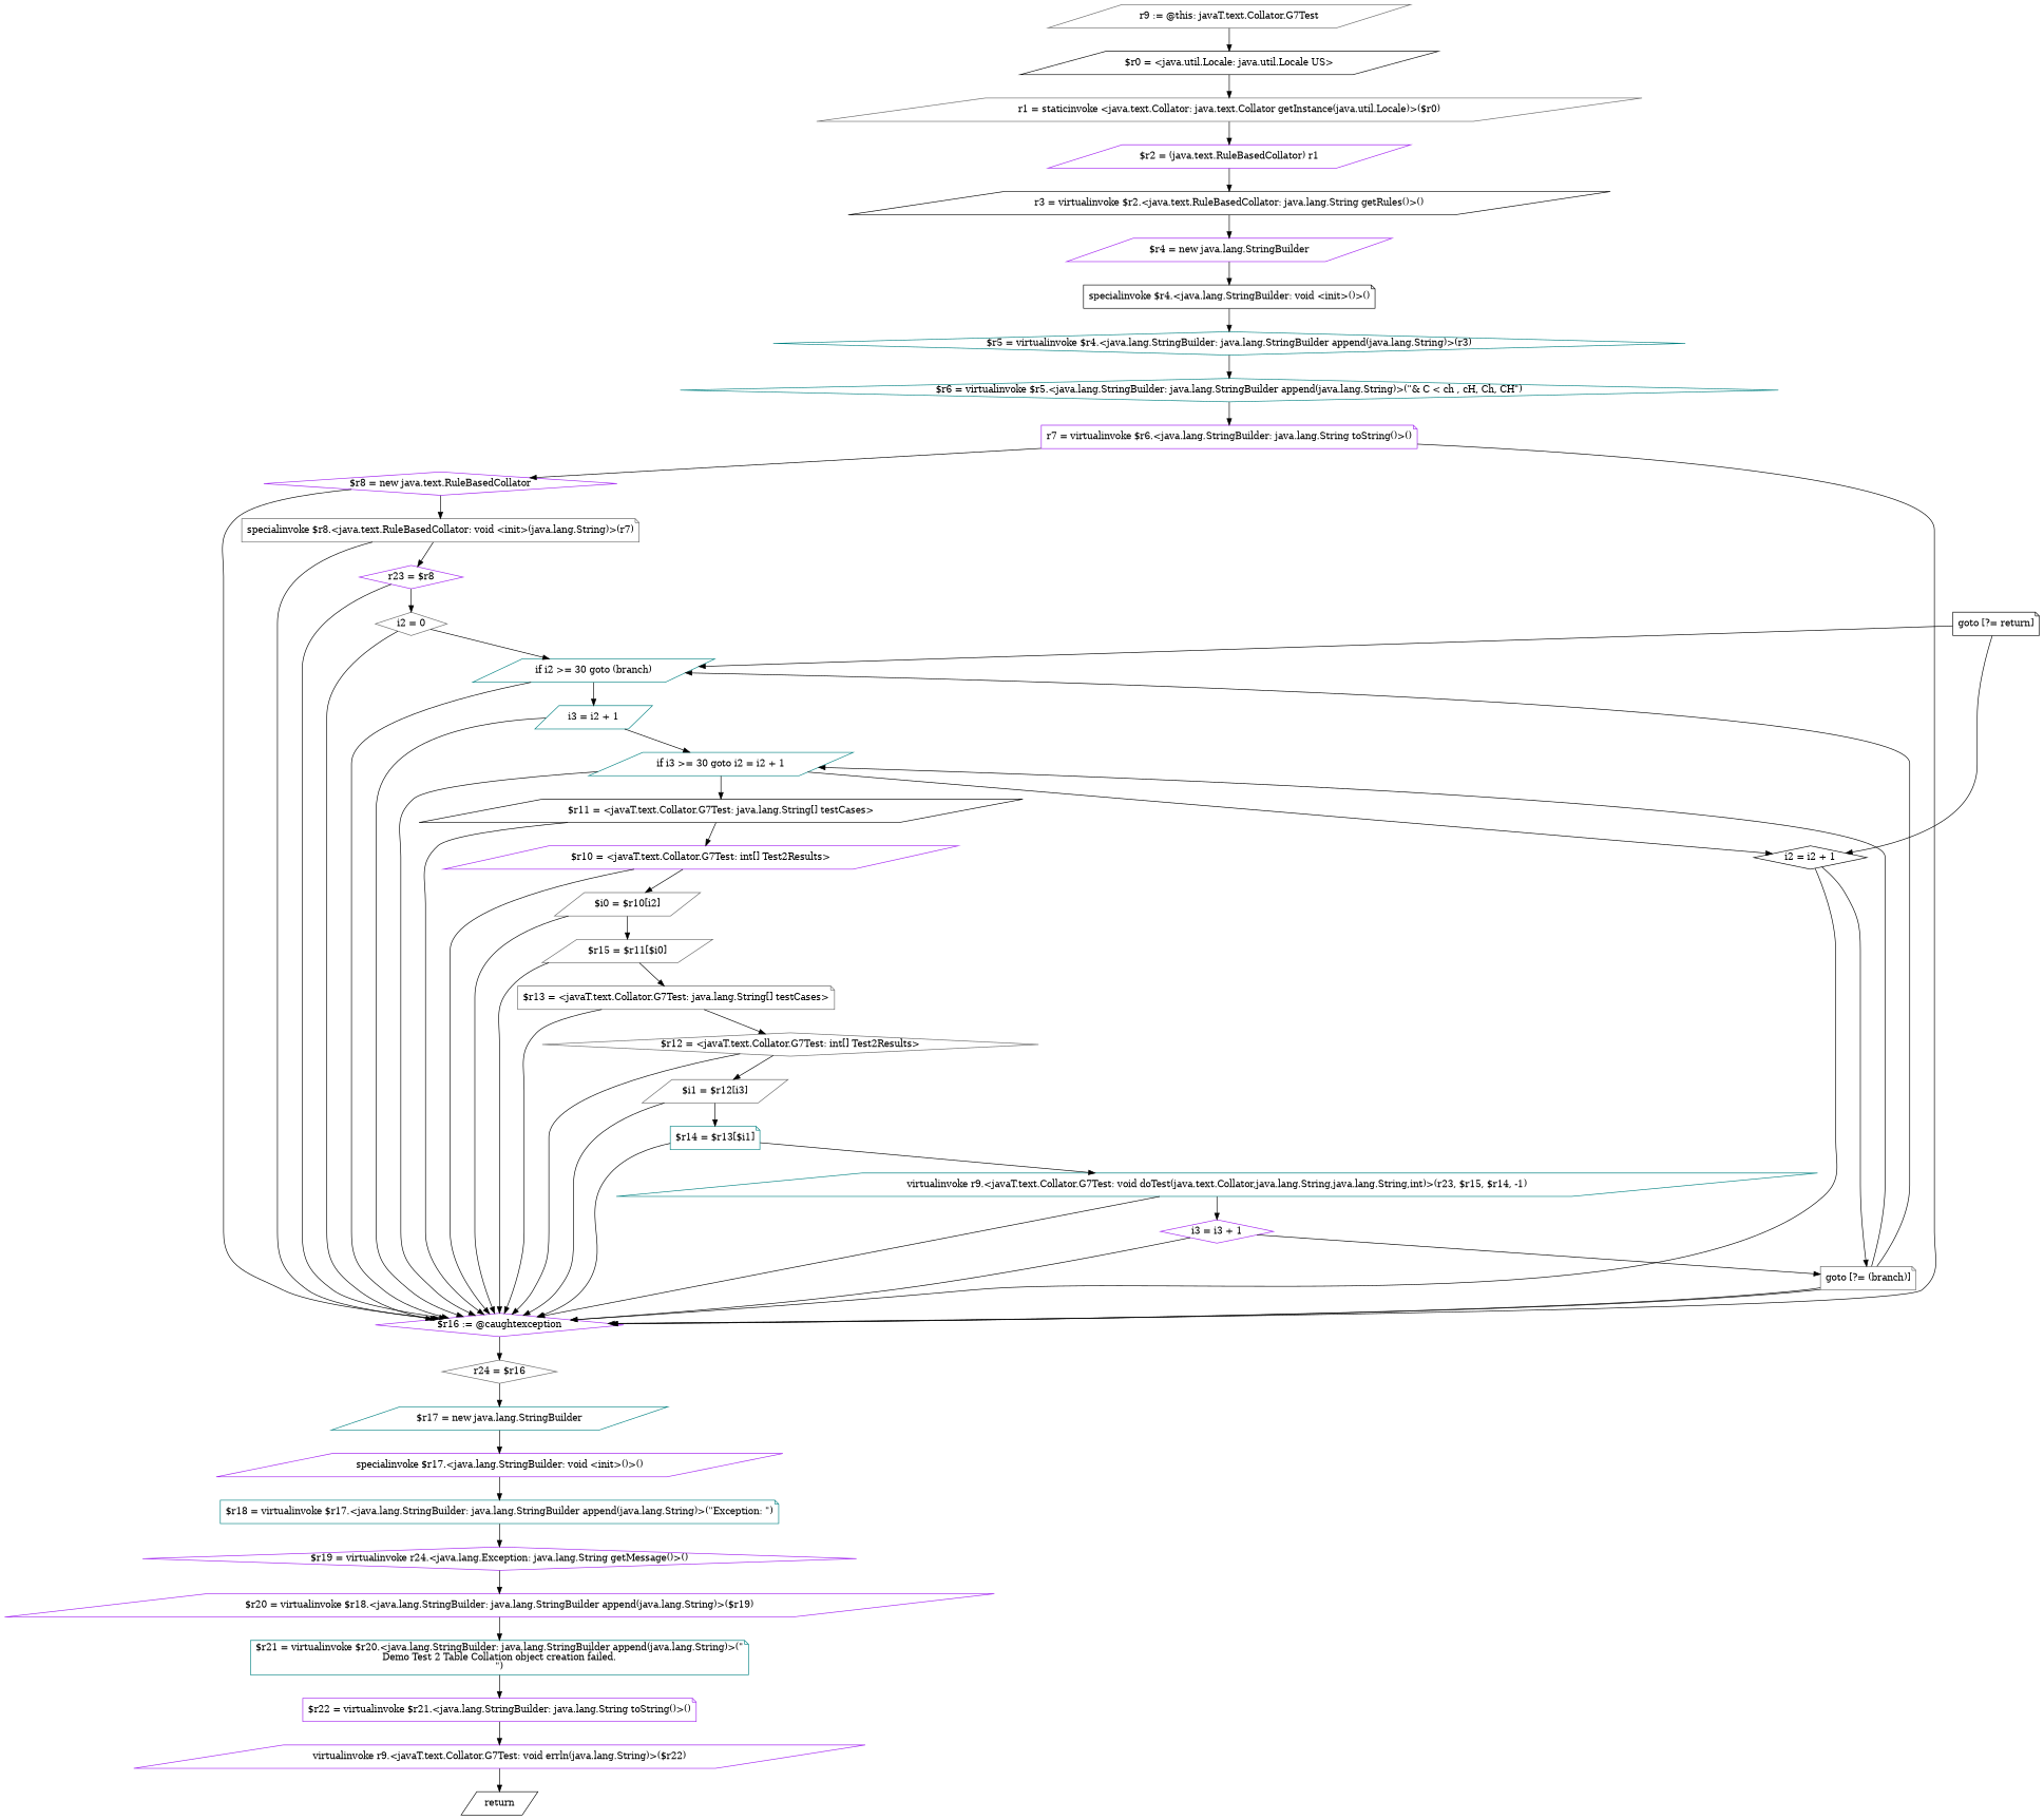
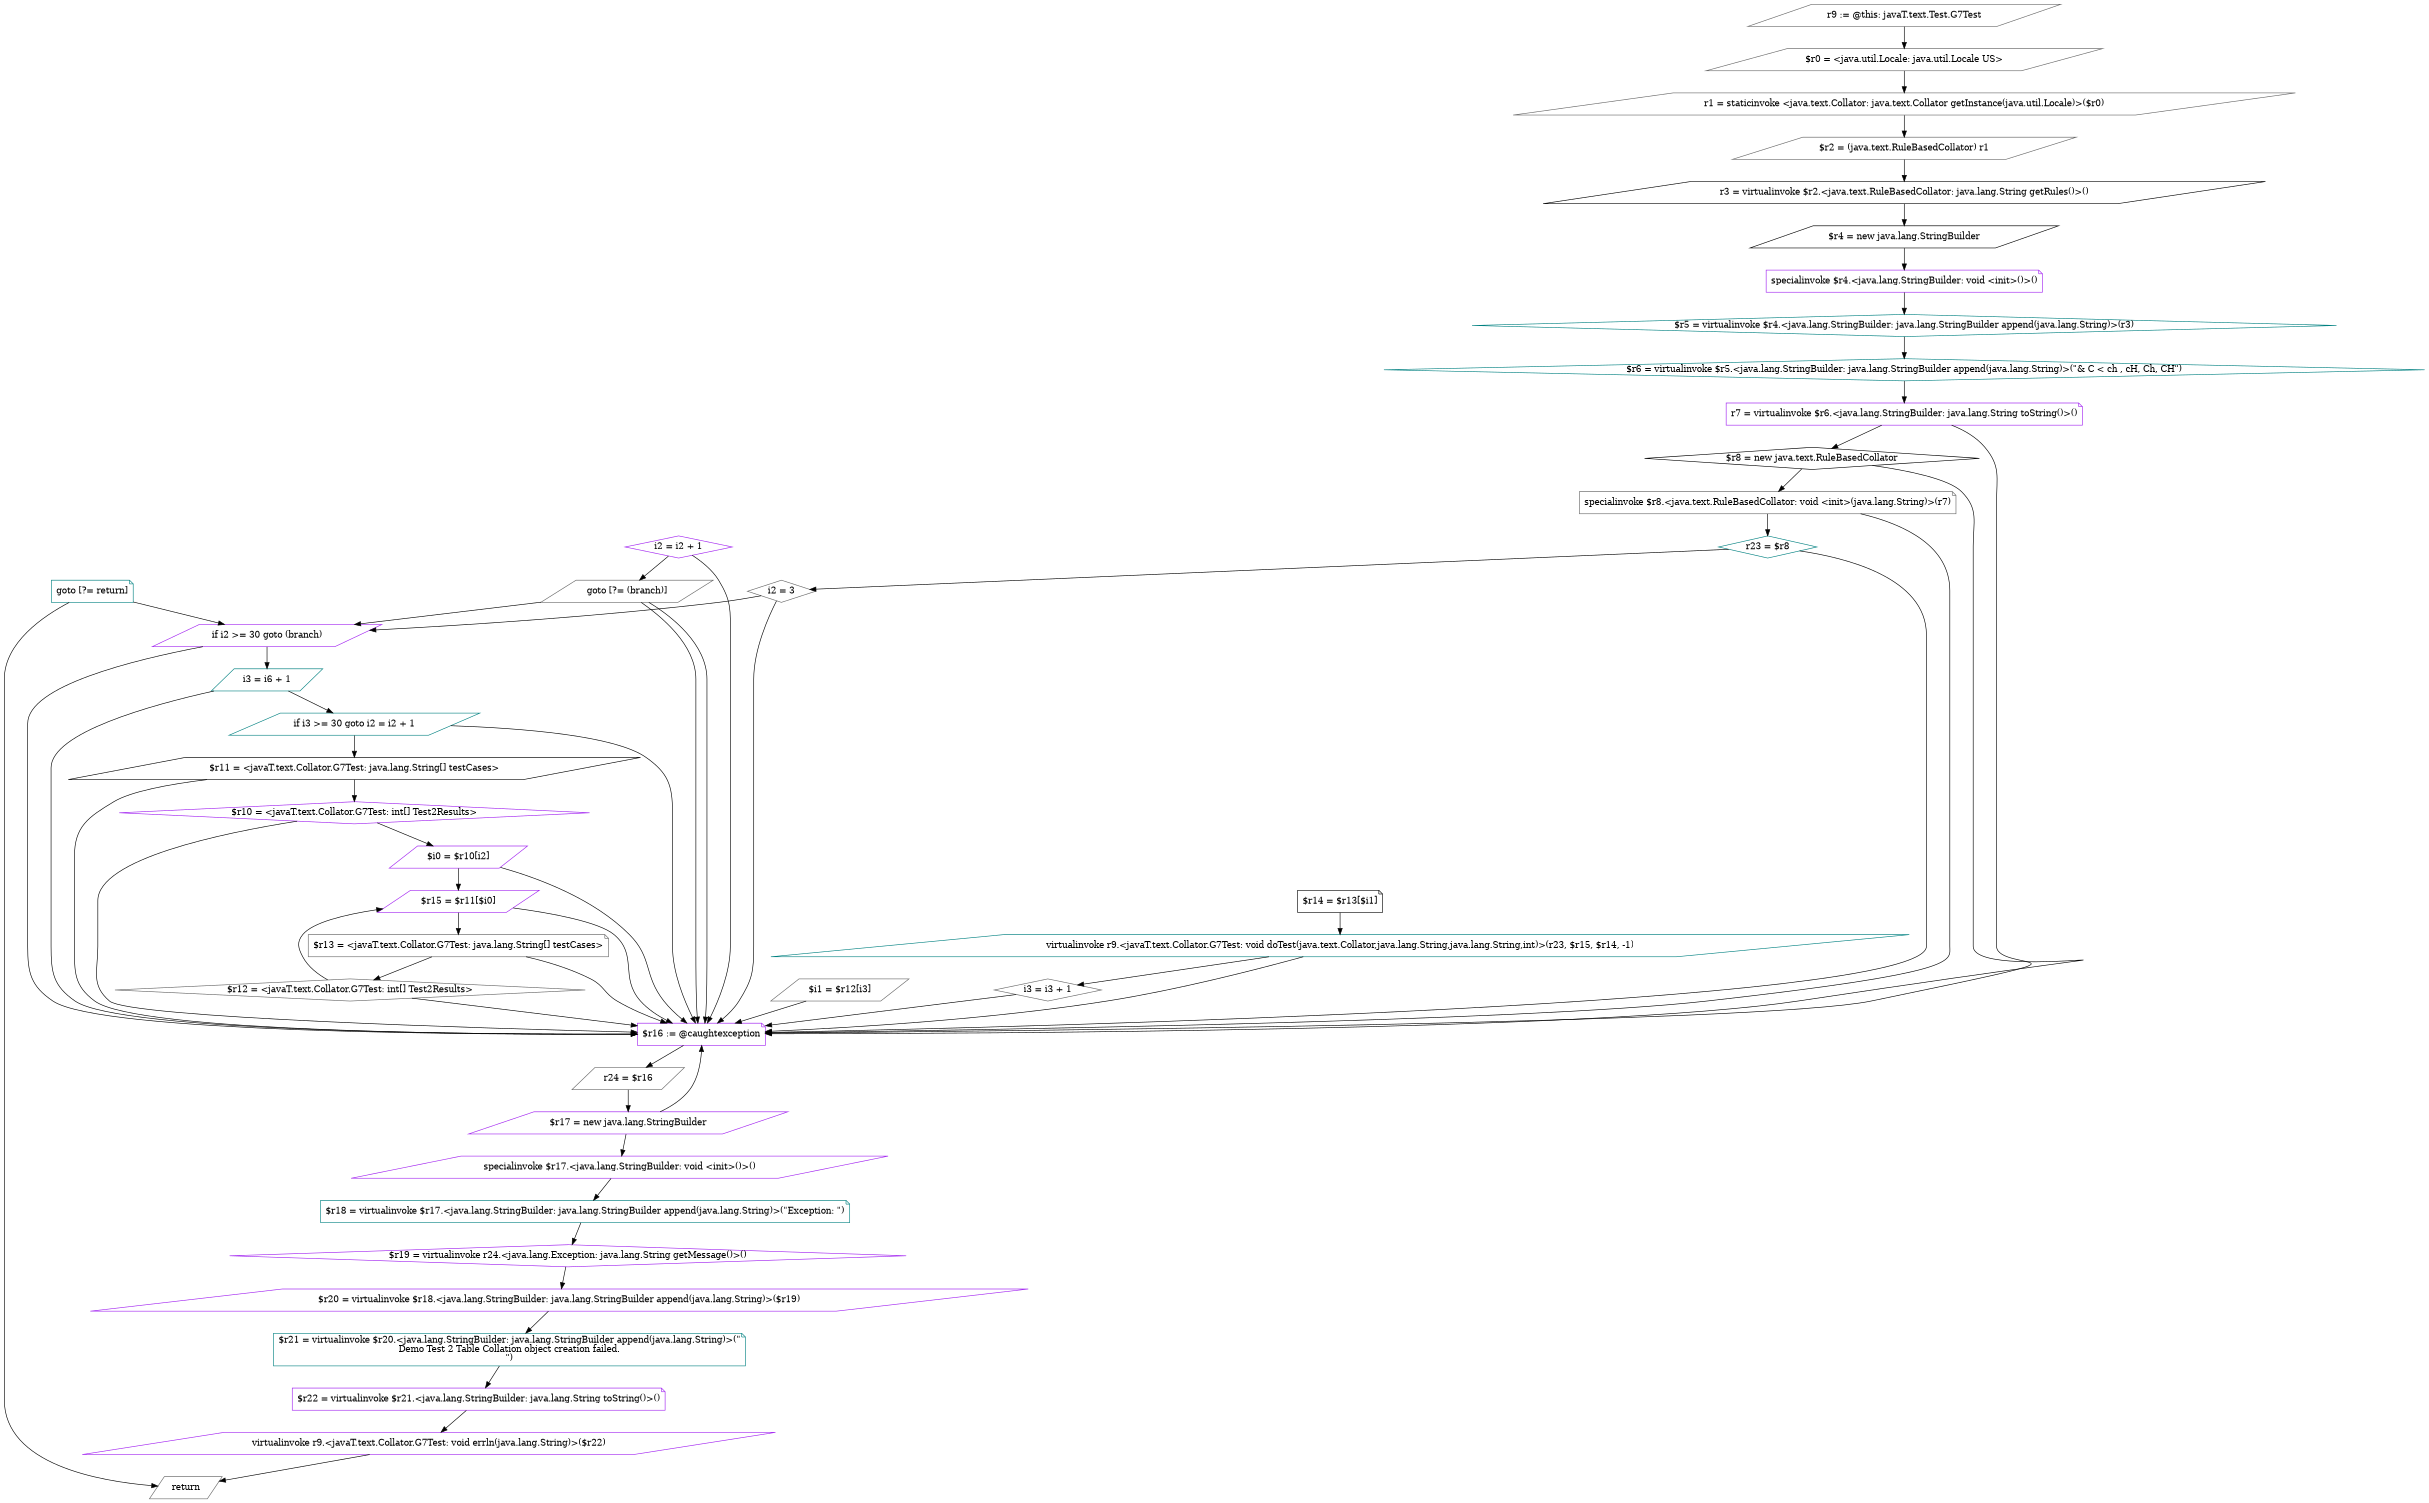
  digraph {
    node [color=purple shape=parallelogram]
-   "r9 := @this: javaT.text.Collator.G7Test" [color=gray40]
-   "$r0 = <java.util.Locale: java.util.Locale US>" [color=black]
+   "r9 := @this: javaT.text.Collator.G7Test" [color=gray40 label="r9 := @this: javaT.text.Test.G7Test"]
+   "$r0 = <java.util.Locale: java.util.Locale US>" [color=gray40]
    "r1 = staticinvoke <java.text.Collator: java.text.Collator getInstance(java.util.Locale)>($r0)" [color=gray40]
-   "$r2 = (java.text.RuleBasedCollator) r1"
+   "$r2 = (java.text.RuleBasedCollator) r1" [color=gray40]
    "r3 = virtualinvoke $r2.<java.text.RuleBasedCollator: java.lang.String getRules()>()" [color=black]
-   "$r4 = new java.lang.StringBuilder"
-   "specialinvoke $r4.<java.lang.StringBuilder: void <init>()>()" [color=black shape=note]
+   "$r4 = new java.lang.StringBuilder" [color=black]
+   "specialinvoke $r4.<java.lang.StringBuilder: void <init>()>()" [shape=note]
    "$r5 = virtualinvoke $r4.<java.lang.StringBuilder: java.lang.StringBuilder append(java.lang.String)>(r3)" [color=teal shape=diamond]
    "$r6 = virtualinvoke $r5.<java.lang.StringBuilder: java.lang.StringBuilder append(java.lang.String)>(\"& C < ch , cH, Ch, CH\")" [color=teal shape=diamond]
    "r7 = virtualinvoke $r6.<java.lang.StringBuilder: java.lang.String toString()>()" [shape=note]
-   "$r8 = new java.text.RuleBasedCollator" [shape=diamond]
-   "$r16 := @caughtexception" [shape=diamond]
+   "$r8 = new java.text.RuleBasedCollator" [color=black shape=diamond]
+   "$r16 := @caughtexception" [shape=note]
    "specialinvoke $r8.<java.text.RuleBasedCollator: void <init>(java.lang.String)>(r7)" [color=gray40 shape=note]
-   "r24 = $r16" [color=gray40 shape=diamond]
-   "r23 = $r8" [shape=diamond]
-   "i2 = 0" [color=gray40 shape=diamond]
-   "if i2 >= 30 goto (branch)" [color=teal]
-   "i3 = i2 + 1" [color=teal]
+   "r24 = $r16" [color=gray40]
+   "r23 = $r8" [color=teal shape=diamond]
+   "i2 = 0" [color=gray40 shape=diamond label="i2 = 3"]
+   "if i2 >= 30 goto (branch)"
+   "i3 = i2 + 1" [color=teal label="i3 = i6 + 1"]
    "if i3 >= 30 goto i2 = i2 + 1" [color=teal]
-   "goto [?= return]" [color=black shape=note]
-   return [color=black]
+   "goto [?= return]" [color=teal shape=note]
+   return [color=gray40]
    "$r11 = <javaT.text.Collator.G7Test: java.lang.String[] testCases>" [color=black]
-   "i2 = i2 + 1" [color=black shape=diamond]
-   "$r10 = <javaT.text.Collator.G7Test: int[] Test2Results>"
-   "goto [?= (branch)]" [color=gray40 shape=note]
-   "$i0 = $r10[i2]" [color=gray40]
-   "$r15 = $r11[$i0]" [color=gray40]
+   "i2 = i2 + 1" [shape=diamond]
+   "$r10 = <javaT.text.Collator.G7Test: int[] Test2Results>" [shape=diamond]
+   "goto [?= (branch)]" [color=gray40]
+   "$i0 = $r10[i2]"
+   "$r15 = $r11[$i0]"
    "$r13 = <javaT.text.Collator.G7Test: java.lang.String[] testCases>" [color=gray40 shape=note]
    "$r12 = <javaT.text.Collator.G7Test: int[] Test2Results>" [color=gray40 shape=diamond]
    "$i1 = $r12[i3]" [color=gray40]
-   "$r14 = $r13[$i1]" [color=teal shape=note]
+   "$r14 = $r13[$i1]" [color=black shape=note]
    "virtualinvoke r9.<javaT.text.Collator.G7Test: void doTest(java.text.Collator,java.lang.String,java.lang.String,int)>(r23, $r15, $r14, -1)" [color=teal]
-   "i3 = i3 + 1" [shape=diamond]
-   "$r17 = new java.lang.StringBuilder" [color=teal]
+   "i3 = i3 + 1" [color=gray40 shape=diamond]
+   "$r17 = new java.lang.StringBuilder"
    "specialinvoke $r17.<java.lang.StringBuilder: void <init>()>()"
    "$r18 = virtualinvoke $r17.<java.lang.StringBuilder: java.lang.StringBuilder append(java.lang.String)>(\"Exception: \")" [color=teal shape=note]
    "$r19 = virtualinvoke r24.<java.lang.Exception: java.lang.String getMessage()>()" [shape=diamond]
    "$r20 = virtualinvoke $r18.<java.lang.StringBuilder: java.lang.StringBuilder append(java.lang.String)>($r19)"
    "$r21 = virtualinvoke $r20.<java.lang.StringBuilder: java.lang.StringBuilder append(java.lang.String)>(\"\nDemo Test 2 Table Collation object creation failed.\n\")" [color=teal shape=note]
    "$r22 = virtualinvoke $r21.<java.lang.StringBuilder: java.lang.String toString()>()" [shape=note]
    "virtualinvoke r9.<javaT.text.Collator.G7Test: void errln(java.lang.String)>($r22)"
    "r9 := @this: javaT.text.Collator.G7Test" -> "$r0 = <java.util.Locale: java.util.Locale US>"
    "$r0 = <java.util.Locale: java.util.Locale US>" -> "r1 = staticinvoke <java.text.Collator: java.text.Collator getInstance(java.util.Locale)>($r0)"
    "r1 = staticinvoke <java.text.Collator: java.text.Collator getInstance(java.util.Locale)>($r0)" -> "$r2 = (java.text.RuleBasedCollator) r1"
    "$r2 = (java.text.RuleBasedCollator) r1" -> "r3 = virtualinvoke $r2.<java.text.RuleBasedCollator: java.lang.String getRules()>()"
    "r3 = virtualinvoke $r2.<java.text.RuleBasedCollator: java.lang.String getRules()>()" -> "$r4 = new java.lang.StringBuilder"
    "$r4 = new java.lang.StringBuilder" -> "specialinvoke $r4.<java.lang.StringBuilder: void <init>()>()"
    "specialinvoke $r4.<java.lang.StringBuilder: void <init>()>()" -> "$r5 = virtualinvoke $r4.<java.lang.StringBuilder: java.lang.StringBuilder append(java.lang.String)>(r3)"
    "$r5 = virtualinvoke $r4.<java.lang.StringBuilder: java.lang.StringBuilder append(java.lang.String)>(r3)" -> "$r6 = virtualinvoke $r5.<java.lang.StringBuilder: java.lang.StringBuilder append(java.lang.String)>(\"& C < ch , cH, Ch, CH\")"
    "$r6 = virtualinvoke $r5.<java.lang.StringBuilder: java.lang.StringBuilder append(java.lang.String)>(\"& C < ch , cH, Ch, CH\")" -> "r7 = virtualinvoke $r6.<java.lang.StringBuilder: java.lang.String toString()>()"
    "r7 = virtualinvoke $r6.<java.lang.StringBuilder: java.lang.String toString()>()" -> "$r8 = new java.text.RuleBasedCollator"
    "r7 = virtualinvoke $r6.<java.lang.StringBuilder: java.lang.String toString()>()" -> "$r16 := @caughtexception"
    "$r8 = new java.text.RuleBasedCollator" -> "$r16 := @caughtexception"
    "$r8 = new java.text.RuleBasedCollator" -> "specialinvoke $r8.<java.text.RuleBasedCollator: void <init>(java.lang.String)>(r7)"
    "$r16 := @caughtexception" -> "r24 = $r16"
    "specialinvoke $r8.<java.text.RuleBasedCollator: void <init>(java.lang.String)>(r7)" -> "$r16 := @caughtexception"
    "specialinvoke $r8.<java.text.RuleBasedCollator: void <init>(java.lang.String)>(r7)" -> "r23 = $r8"
    "r24 = $r16" -> "$r17 = new java.lang.StringBuilder"
    "r23 = $r8" -> "$r16 := @caughtexception"
    "r23 = $r8" -> "i2 = 0"
    "i2 = 0" -> "$r16 := @caughtexception"
    "i2 = 0" -> "if i2 >= 30 goto (branch)"
    "if i2 >= 30 goto (branch)" -> "$r16 := @caughtexception"
    "if i2 >= 30 goto (branch)" -> "i3 = i2 + 1"
    "i3 = i2 + 1" -> "$r16 := @caughtexception"
    "i3 = i2 + 1" -> "if i3 >= 30 goto i2 = i2 + 1"
    "if i3 >= 30 goto i2 = i2 + 1" -> "$r16 := @caughtexception"
    "if i3 >= 30 goto i2 = i2 + 1" -> "$r11 = <javaT.text.Collator.G7Test: java.lang.String[] testCases>"
-   "if i3 >= 30 goto i2 = i2 + 1" -> "i2 = i2 + 1"
    "goto [?= return]" -> "if i2 >= 30 goto (branch)"
-   "goto [?= return]" -> "i2 = i2 + 1"
+   "goto [?= return]" -> return
    "$r11 = <javaT.text.Collator.G7Test: java.lang.String[] testCases>" -> "$r16 := @caughtexception"
    "$r11 = <javaT.text.Collator.G7Test: java.lang.String[] testCases>" -> "$r10 = <javaT.text.Collator.G7Test: int[] Test2Results>"
    "i2 = i2 + 1" -> "$r16 := @caughtexception"
    "i2 = i2 + 1" -> "goto [?= (branch)]"
    "$r10 = <javaT.text.Collator.G7Test: int[] Test2Results>" -> "$r16 := @caughtexception"
    "$r10 = <javaT.text.Collator.G7Test: int[] Test2Results>" -> "$i0 = $r10[i2]"
    "goto [?= (branch)]" -> "$r16 := @caughtexception"
    "goto [?= (branch)]" -> "$r16 := @caughtexception"
    "goto [?= (branch)]" -> "if i2 >= 30 goto (branch)"
-   "goto [?= (branch)]" -> "if i3 >= 30 goto i2 = i2 + 1"
    "$i0 = $r10[i2]" -> "$r16 := @caughtexception"
    "$i0 = $r10[i2]" -> "$r15 = $r11[$i0]"
    "$r15 = $r11[$i0]" -> "$r16 := @caughtexception"
    "$r15 = $r11[$i0]" -> "$r13 = <javaT.text.Collator.G7Test: java.lang.String[] testCases>"
    "$r13 = <javaT.text.Collator.G7Test: java.lang.String[] testCases>" -> "$r16 := @caughtexception"
    "$r13 = <javaT.text.Collator.G7Test: java.lang.String[] testCases>" -> "$r12 = <javaT.text.Collator.G7Test: int[] Test2Results>"
    "$r12 = <javaT.text.Collator.G7Test: int[] Test2Results>" -> "$r16 := @caughtexception"
-   "$r12 = <javaT.text.Collator.G7Test: int[] Test2Results>" -> "$i1 = $r12[i3]"
+   "$r12 = <javaT.text.Collator.G7Test: int[] Test2Results>" -> "$r15 = $r11[$i0]"
    "$i1 = $r12[i3]" -> "$r16 := @caughtexception"
-   "$i1 = $r12[i3]" -> "$r14 = $r13[$i1]"
-   "$r14 = $r13[$i1]" -> "$r16 := @caughtexception"
+   "$r17 = new java.lang.StringBuilder" -> "$r16 := @caughtexception"
    "$r14 = $r13[$i1]" -> "virtualinvoke r9.<javaT.text.Collator.G7Test: void doTest(java.text.Collator,java.lang.String,java.lang.String,int)>(r23, $r15, $r14, -1)"
    "virtualinvoke r9.<javaT.text.Collator.G7Test: void doTest(java.text.Collator,java.lang.String,java.lang.String,int)>(r23, $r15, $r14, -1)" -> "$r16 := @caughtexception"
    "virtualinvoke r9.<javaT.text.Collator.G7Test: void doTest(java.text.Collator,java.lang.String,java.lang.String,int)>(r23, $r15, $r14, -1)" -> "i3 = i3 + 1"
    "i3 = i3 + 1" -> "$r16 := @caughtexception"
-   "i3 = i3 + 1" -> "goto [?= (branch)]"
    "$r17 = new java.lang.StringBuilder" -> "specialinvoke $r17.<java.lang.StringBuilder: void <init>()>()"
    "specialinvoke $r17.<java.lang.StringBuilder: void <init>()>()" -> "$r18 = virtualinvoke $r17.<java.lang.StringBuilder: java.lang.StringBuilder append(java.lang.String)>(\"Exception: \")"
    "$r18 = virtualinvoke $r17.<java.lang.StringBuilder: java.lang.StringBuilder append(java.lang.String)>(\"Exception: \")" -> "$r19 = virtualinvoke r24.<java.lang.Exception: java.lang.String getMessage()>()"
    "$r19 = virtualinvoke r24.<java.lang.Exception: java.lang.String getMessage()>()" -> "$r20 = virtualinvoke $r18.<java.lang.StringBuilder: java.lang.StringBuilder append(java.lang.String)>($r19)"
    "$r20 = virtualinvoke $r18.<java.lang.StringBuilder: java.lang.StringBuilder append(java.lang.String)>($r19)" -> "$r21 = virtualinvoke $r20.<java.lang.StringBuilder: java.lang.StringBuilder append(java.lang.String)>(\"\nDemo Test 2 Table Collation object creation failed.\n\")"
    "$r21 = virtualinvoke $r20.<java.lang.StringBuilder: java.lang.StringBuilder append(java.lang.String)>(\"\nDemo Test 2 Table Collation object creation failed.\n\")" -> "$r22 = virtualinvoke $r21.<java.lang.StringBuilder: java.lang.String toString()>()"
    "$r22 = virtualinvoke $r21.<java.lang.StringBuilder: java.lang.String toString()>()" -> "virtualinvoke r9.<javaT.text.Collator.G7Test: void errln(java.lang.String)>($r22)"
    "virtualinvoke r9.<javaT.text.Collator.G7Test: void errln(java.lang.String)>($r22)" -> return
  }
